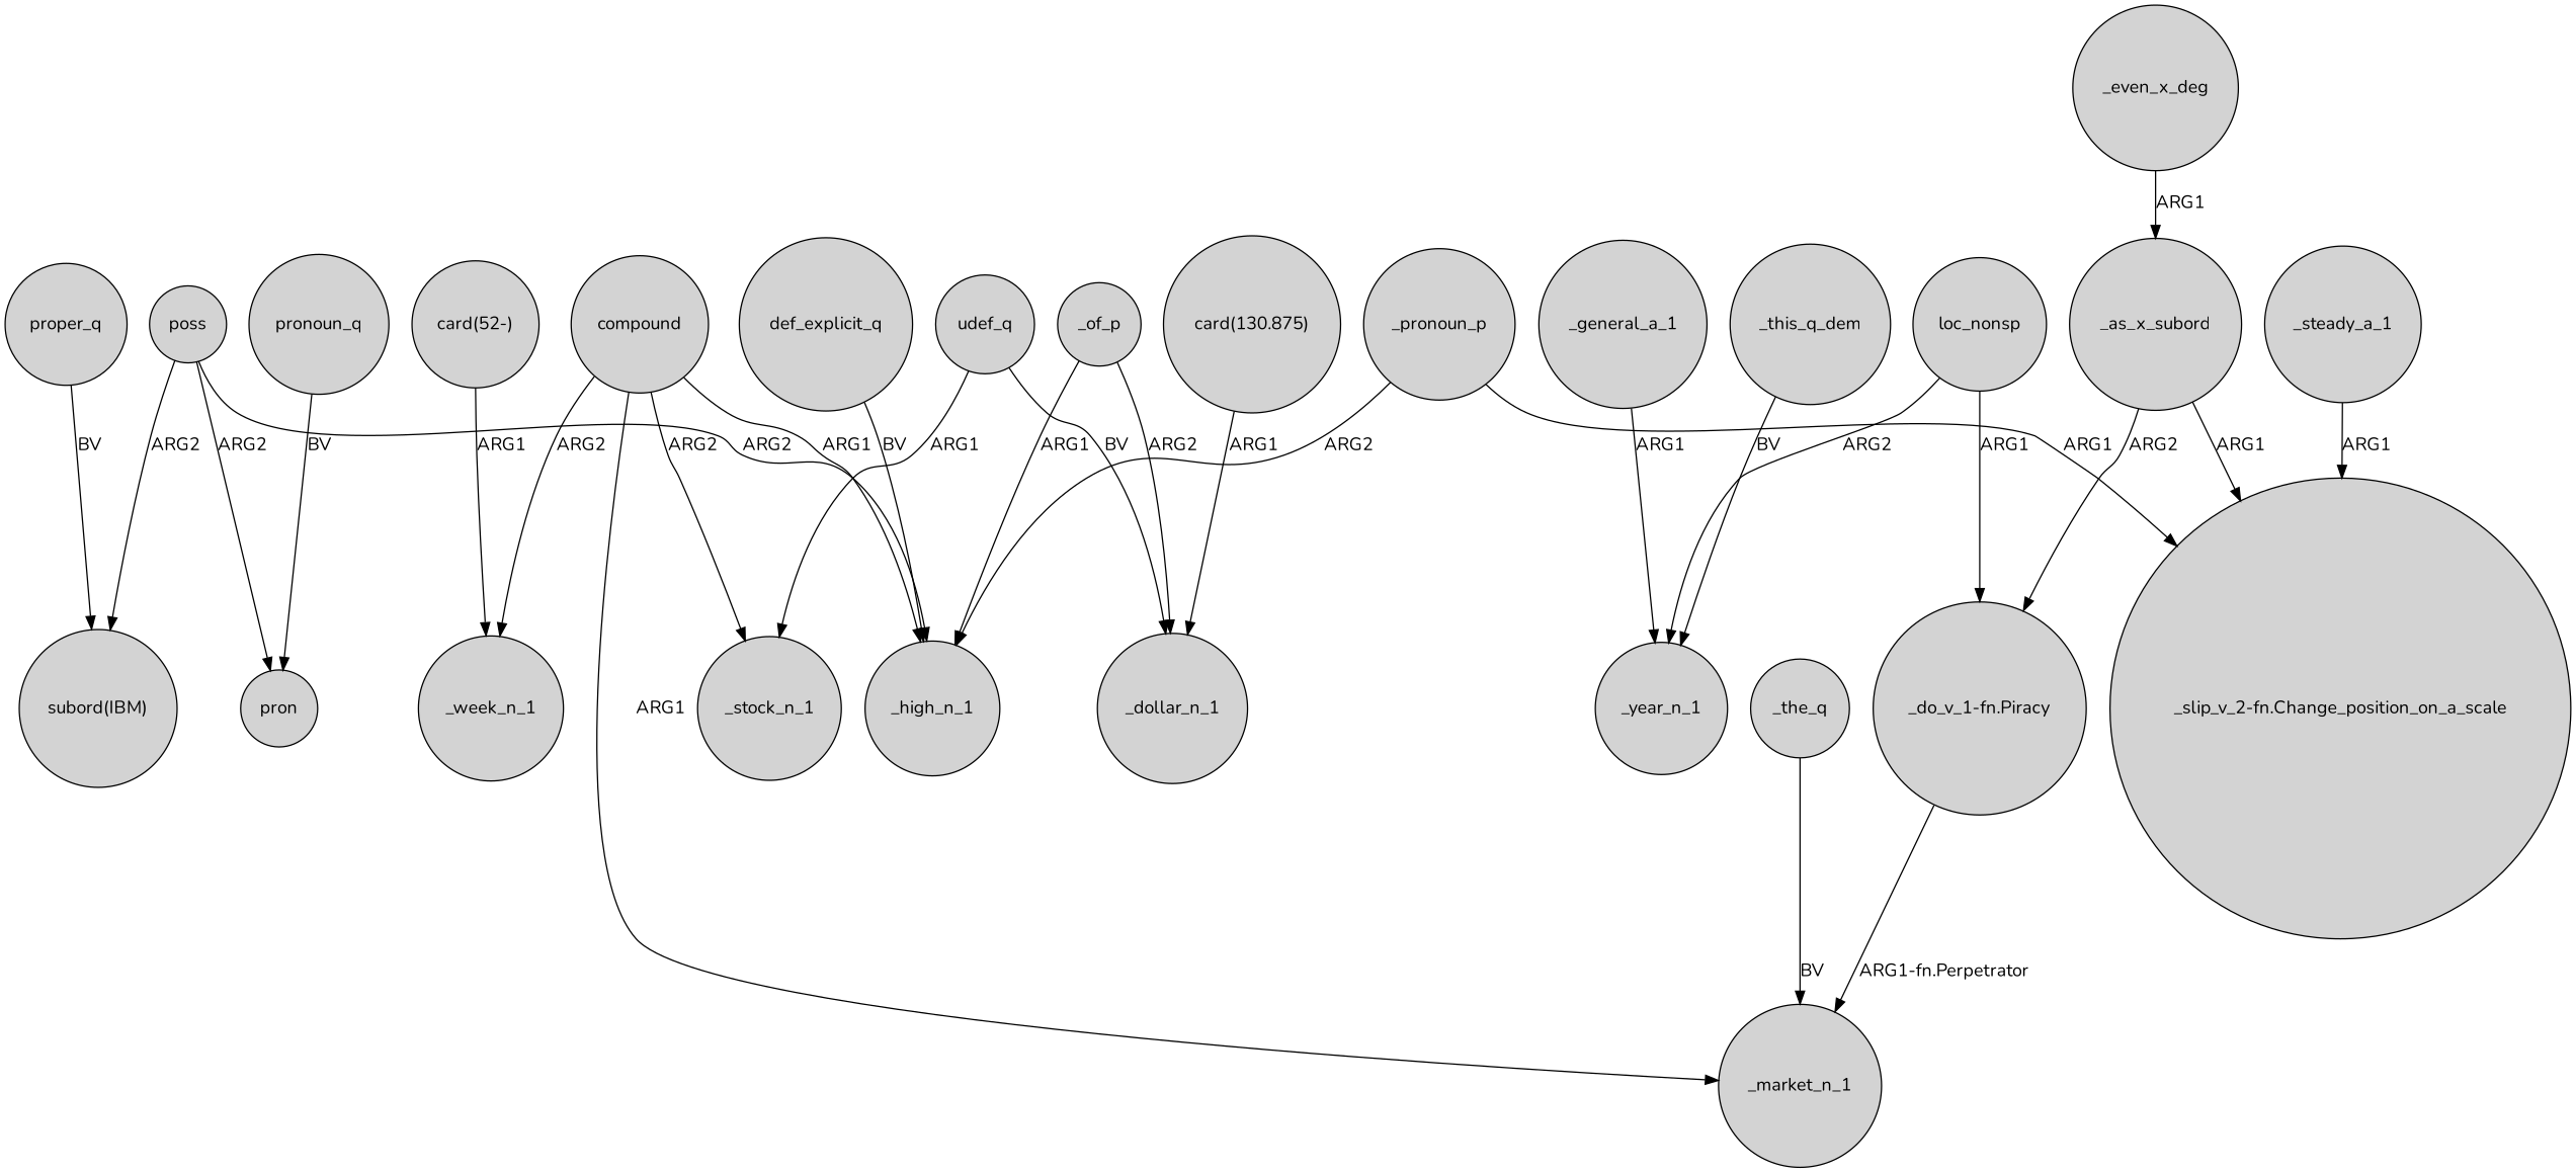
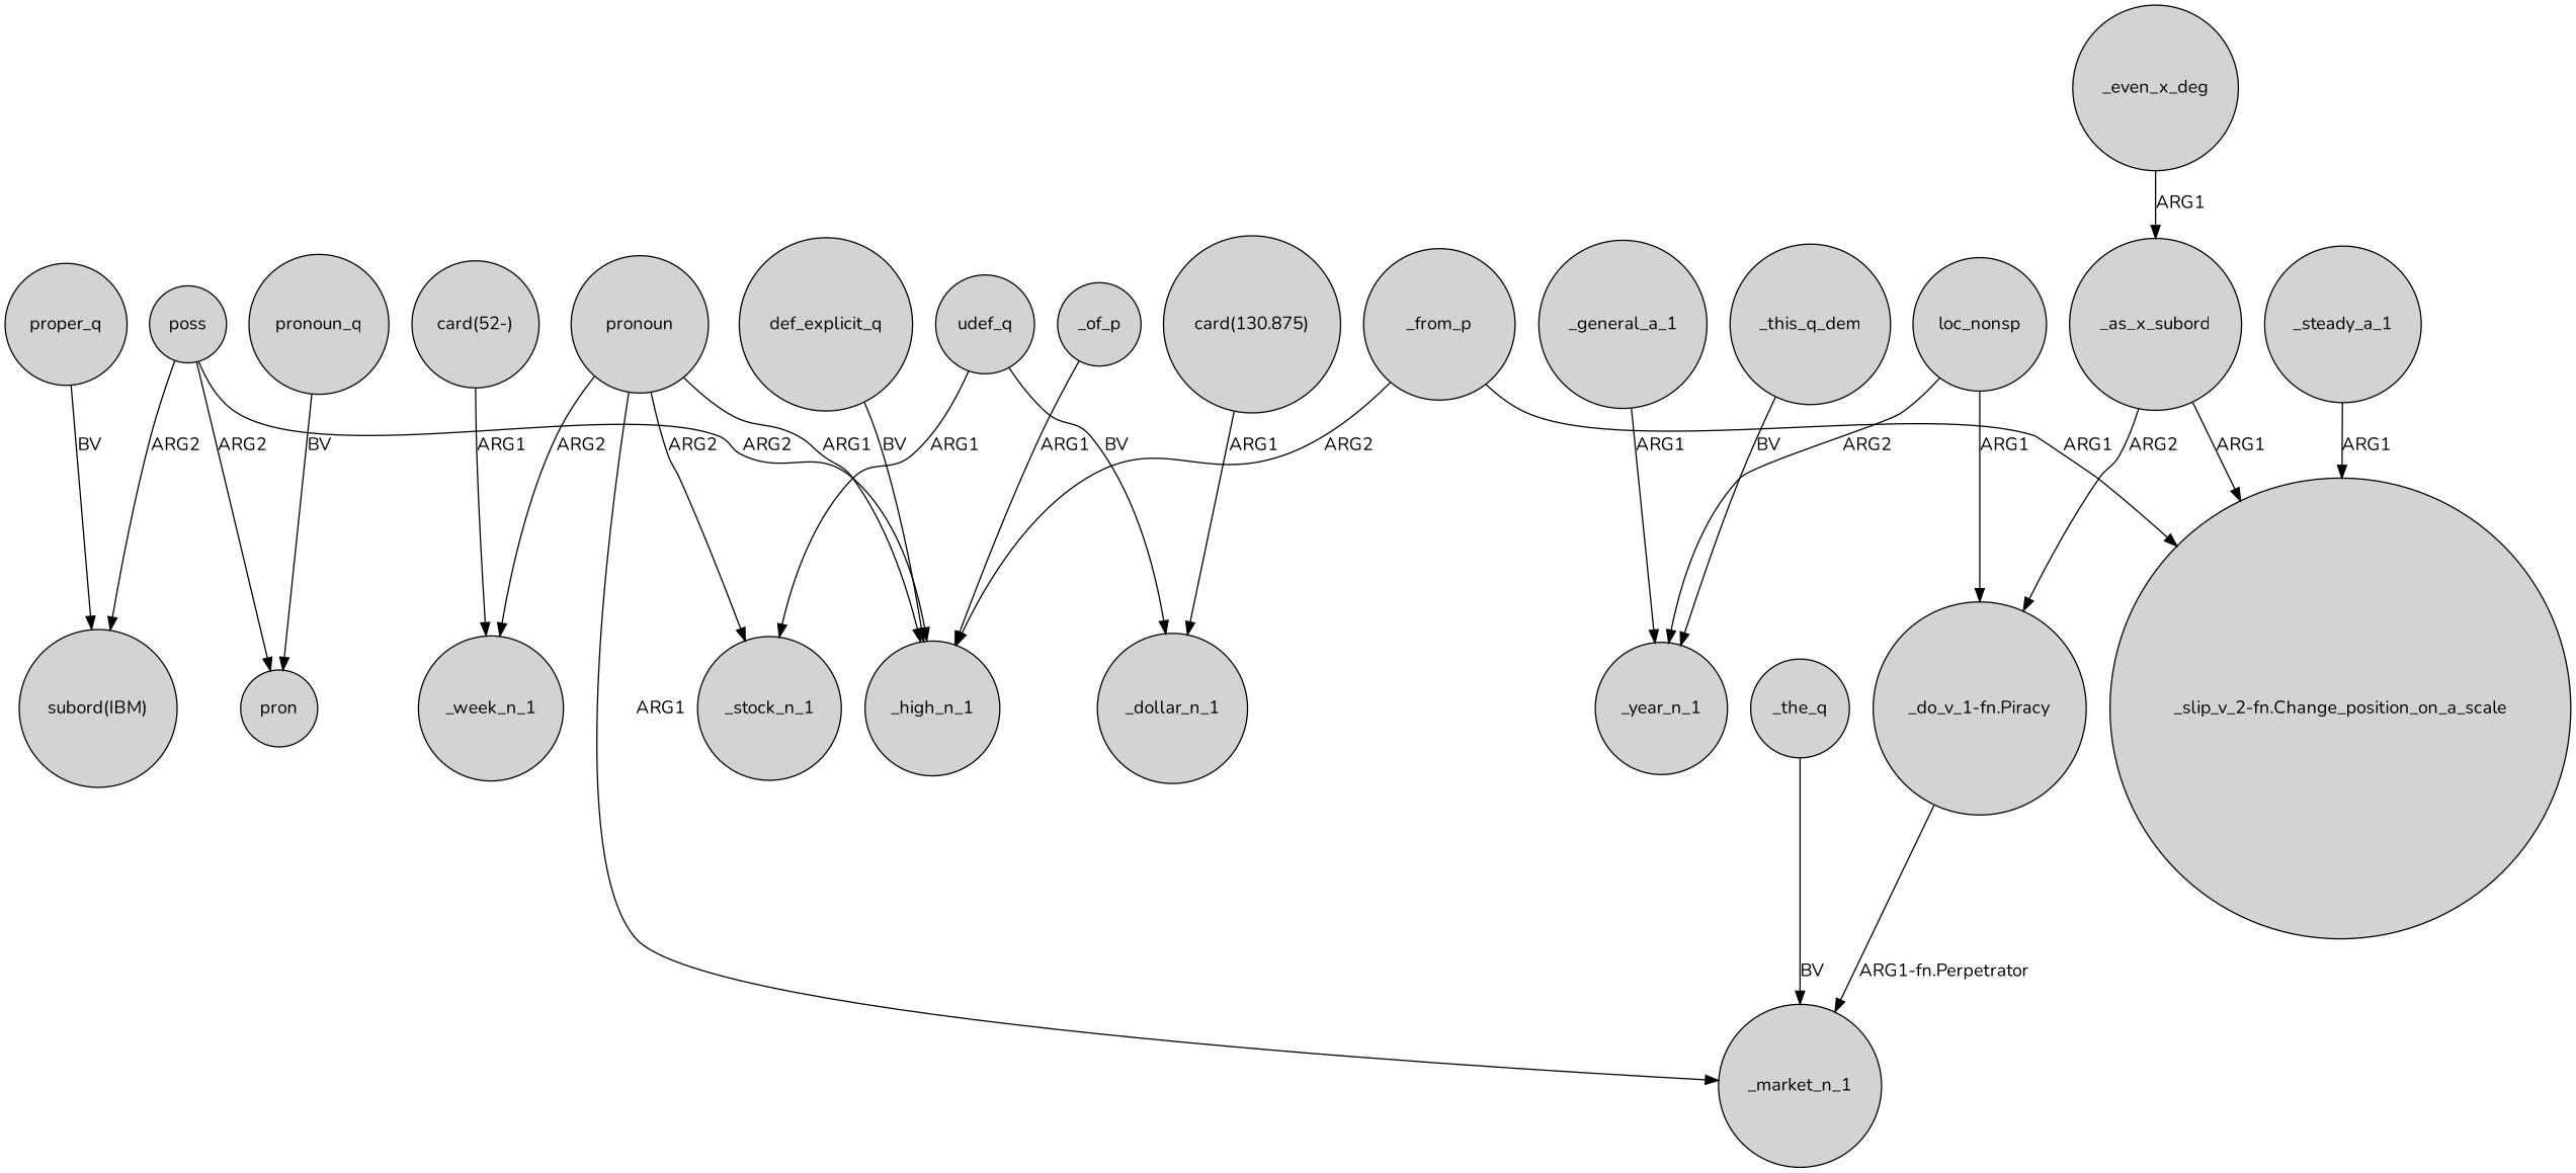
  digraph {
    fontname=Nunito
    node [fontname=Nunito shape=circle style=filled]
    edge [fontname=Nunito]
-   _from_p [label=_pronoun_p]
+   _from_p
    "_slip_v_2-fn.Change_position_on_a_scale"
    _high_n_1
    "card(130.875)"
    _dollar_n_1
    poss
    n7 [label="subord(IBM)"]
    pron
    def_explicit_q
    proper_q
    "_do_v_1-fn.Piracy"
    _market_n_1
-   compound
+   compound [label=pronoun]
    _week_n_1
    _stock_n_1
    loc_nonsp
    _year_n_1
    _the_q
    pronoun_q
    udef_q
    _even_x_deg
    _as_x_subord
    _of_p
    _this_q_dem
    _steady_a_1
    _general_a_1
    "card(52-)"
    _from_p -> "_slip_v_2-fn.Change_position_on_a_scale" [label=ARG1]
    _from_p -> _high_n_1 [label=ARG2]
    "card(130.875)" -> _dollar_n_1 [label=ARG1]
    poss -> _high_n_1 [label=ARG2]
    poss -> n7 [label=ARG2]
    poss -> pron [label=ARG2]
    def_explicit_q -> _high_n_1 [label=BV]
    proper_q -> n7 [label=BV]
    "_do_v_1-fn.Piracy" -> _market_n_1 [label="ARG1-fn.Perpetrator"]
    compound -> _high_n_1 [label=ARG1]
    compound -> _market_n_1 [label=ARG1]
    compound -> _week_n_1 [label=ARG2]
    compound -> _stock_n_1 [label=ARG2]
    loc_nonsp -> "_do_v_1-fn.Piracy" [label=ARG1]
    loc_nonsp -> _year_n_1 [label=ARG2]
    _the_q -> _market_n_1 [label=BV]
    pronoun_q -> pron [label=BV]
    udef_q -> _dollar_n_1 [label=BV]
    udef_q -> _stock_n_1 [label=ARG1]
    _even_x_deg -> _as_x_subord [label=ARG1]
    _as_x_subord -> "_slip_v_2-fn.Change_position_on_a_scale" [label=ARG1]
    _as_x_subord -> "_do_v_1-fn.Piracy" [label=ARG2]
    _of_p -> _high_n_1 [label=ARG1]
-   _of_p -> _dollar_n_1 [label=ARG2]
    _this_q_dem -> _year_n_1 [label=BV]
    _steady_a_1 -> "_slip_v_2-fn.Change_position_on_a_scale" [label=ARG1]
    _general_a_1 -> _year_n_1 [label=ARG1]
    "card(52-)" -> _week_n_1 [label=ARG1]
  }
